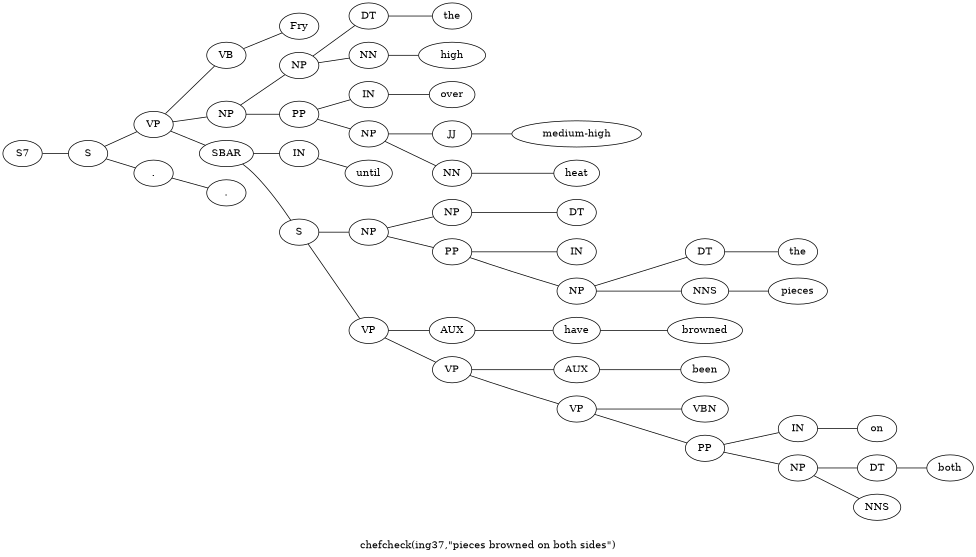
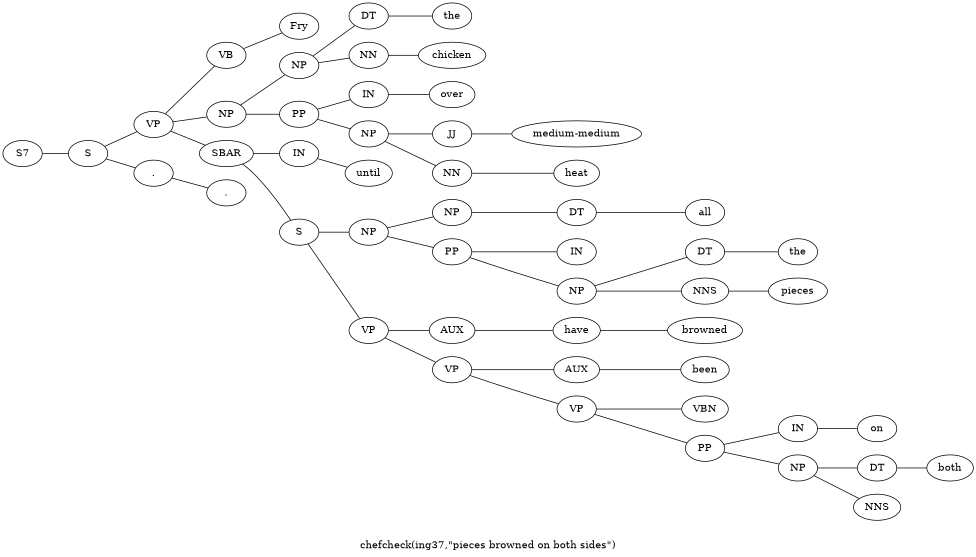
  graph {
    fontname="DejaVu Serif"
    label="chefcheck(ing37,\"pieces browned on both sides\")"
    rankdir=LR
    node [fontname="DejaVu Serif"]
    edge [fontname="DejaVu Serif"]
    n1 [label=S7]
    n2 [label=S]
    n3 [label=VP]
    n4 [label="."]
    n5 [label=VB]
    n6 [label=NP]
    n7 [label=SBAR]
    n8 [label="."]
    n9 [label=Fry]
    n10 [label=NP]
    n11 [label=PP]
    n12 [label=IN]
    n13 [label=S]
    n14 [label=DT]
    n15 [label=NN]
    n16 [label=IN]
    n17 [label=NP]
    n18 [label=the]
-   n19 [label=high]
+   n19 [label=chicken]
    n20 [label=over]
    n21 [label=JJ]
    n22 [label=NN]
-   n23 [label="medium-high"]
+   n23 [label="medium-medium"]
    n24 [label=heat]
    n25 [label=until]
    n26 [label=NP]
    n27 [label=VP]
    n28 [label=NP]
    n29 [label=PP]
    n30 [label=AUX]
    n31 [label=VP]
    n32 [label=DT]
    n33 [label=IN]
    n34 [label=NP]
+   n35 [label=all]
    n36 [label=DT]
    n37 [label=NNS]
    n38 [label=the]
    n39 [label=pieces]
    n40 [label=have]
    n41 [label=AUX]
    n42 [label=VP]
    n43 [label=browned]
    n44 [label=been]
    n45 [label=VBN]
    n46 [label=PP]
    n47 [label=IN]
    n48 [label=NP]
    n49 [label=on]
    n50 [label=DT]
    n51 [label=NNS]
    n52 [label=both]
    n1 -- n2
    n2 -- n3
    n2 -- n4
    n3 -- n5
    n3 -- n6
    n3 -- n7
    n4 -- n8
    n5 -- n9
    n6 -- n10
    n6 -- n11
    n7 -- n12
    n7 -- n13
    n10 -- n14
    n10 -- n15
    n11 -- n16
    n11 -- n17
    n12 -- n25
    n13 -- n26
    n13 -- n27
    n14 -- n18
    n15 -- n19
    n16 -- n20
    n17 -- n21
    n17 -- n22
    n21 -- n23
    n22 -- n24
    n26 -- n28
    n26 -- n29
    n27 -- n30
    n27 -- n31
    n28 -- n32
    n29 -- n33
    n29 -- n34
    n30 -- n40
    n31 -- n41
    n31 -- n42
+   n32 -- n35
    n34 -- n36
    n34 -- n37
    n36 -- n38
    n37 -- n39
    n40 -- n43
    n41 -- n44
    n42 -- n45
    n42 -- n46
    n46 -- n47
    n46 -- n48
    n47 -- n49
    n48 -- n50
    n48 -- n51
    n50 -- n52
  }
